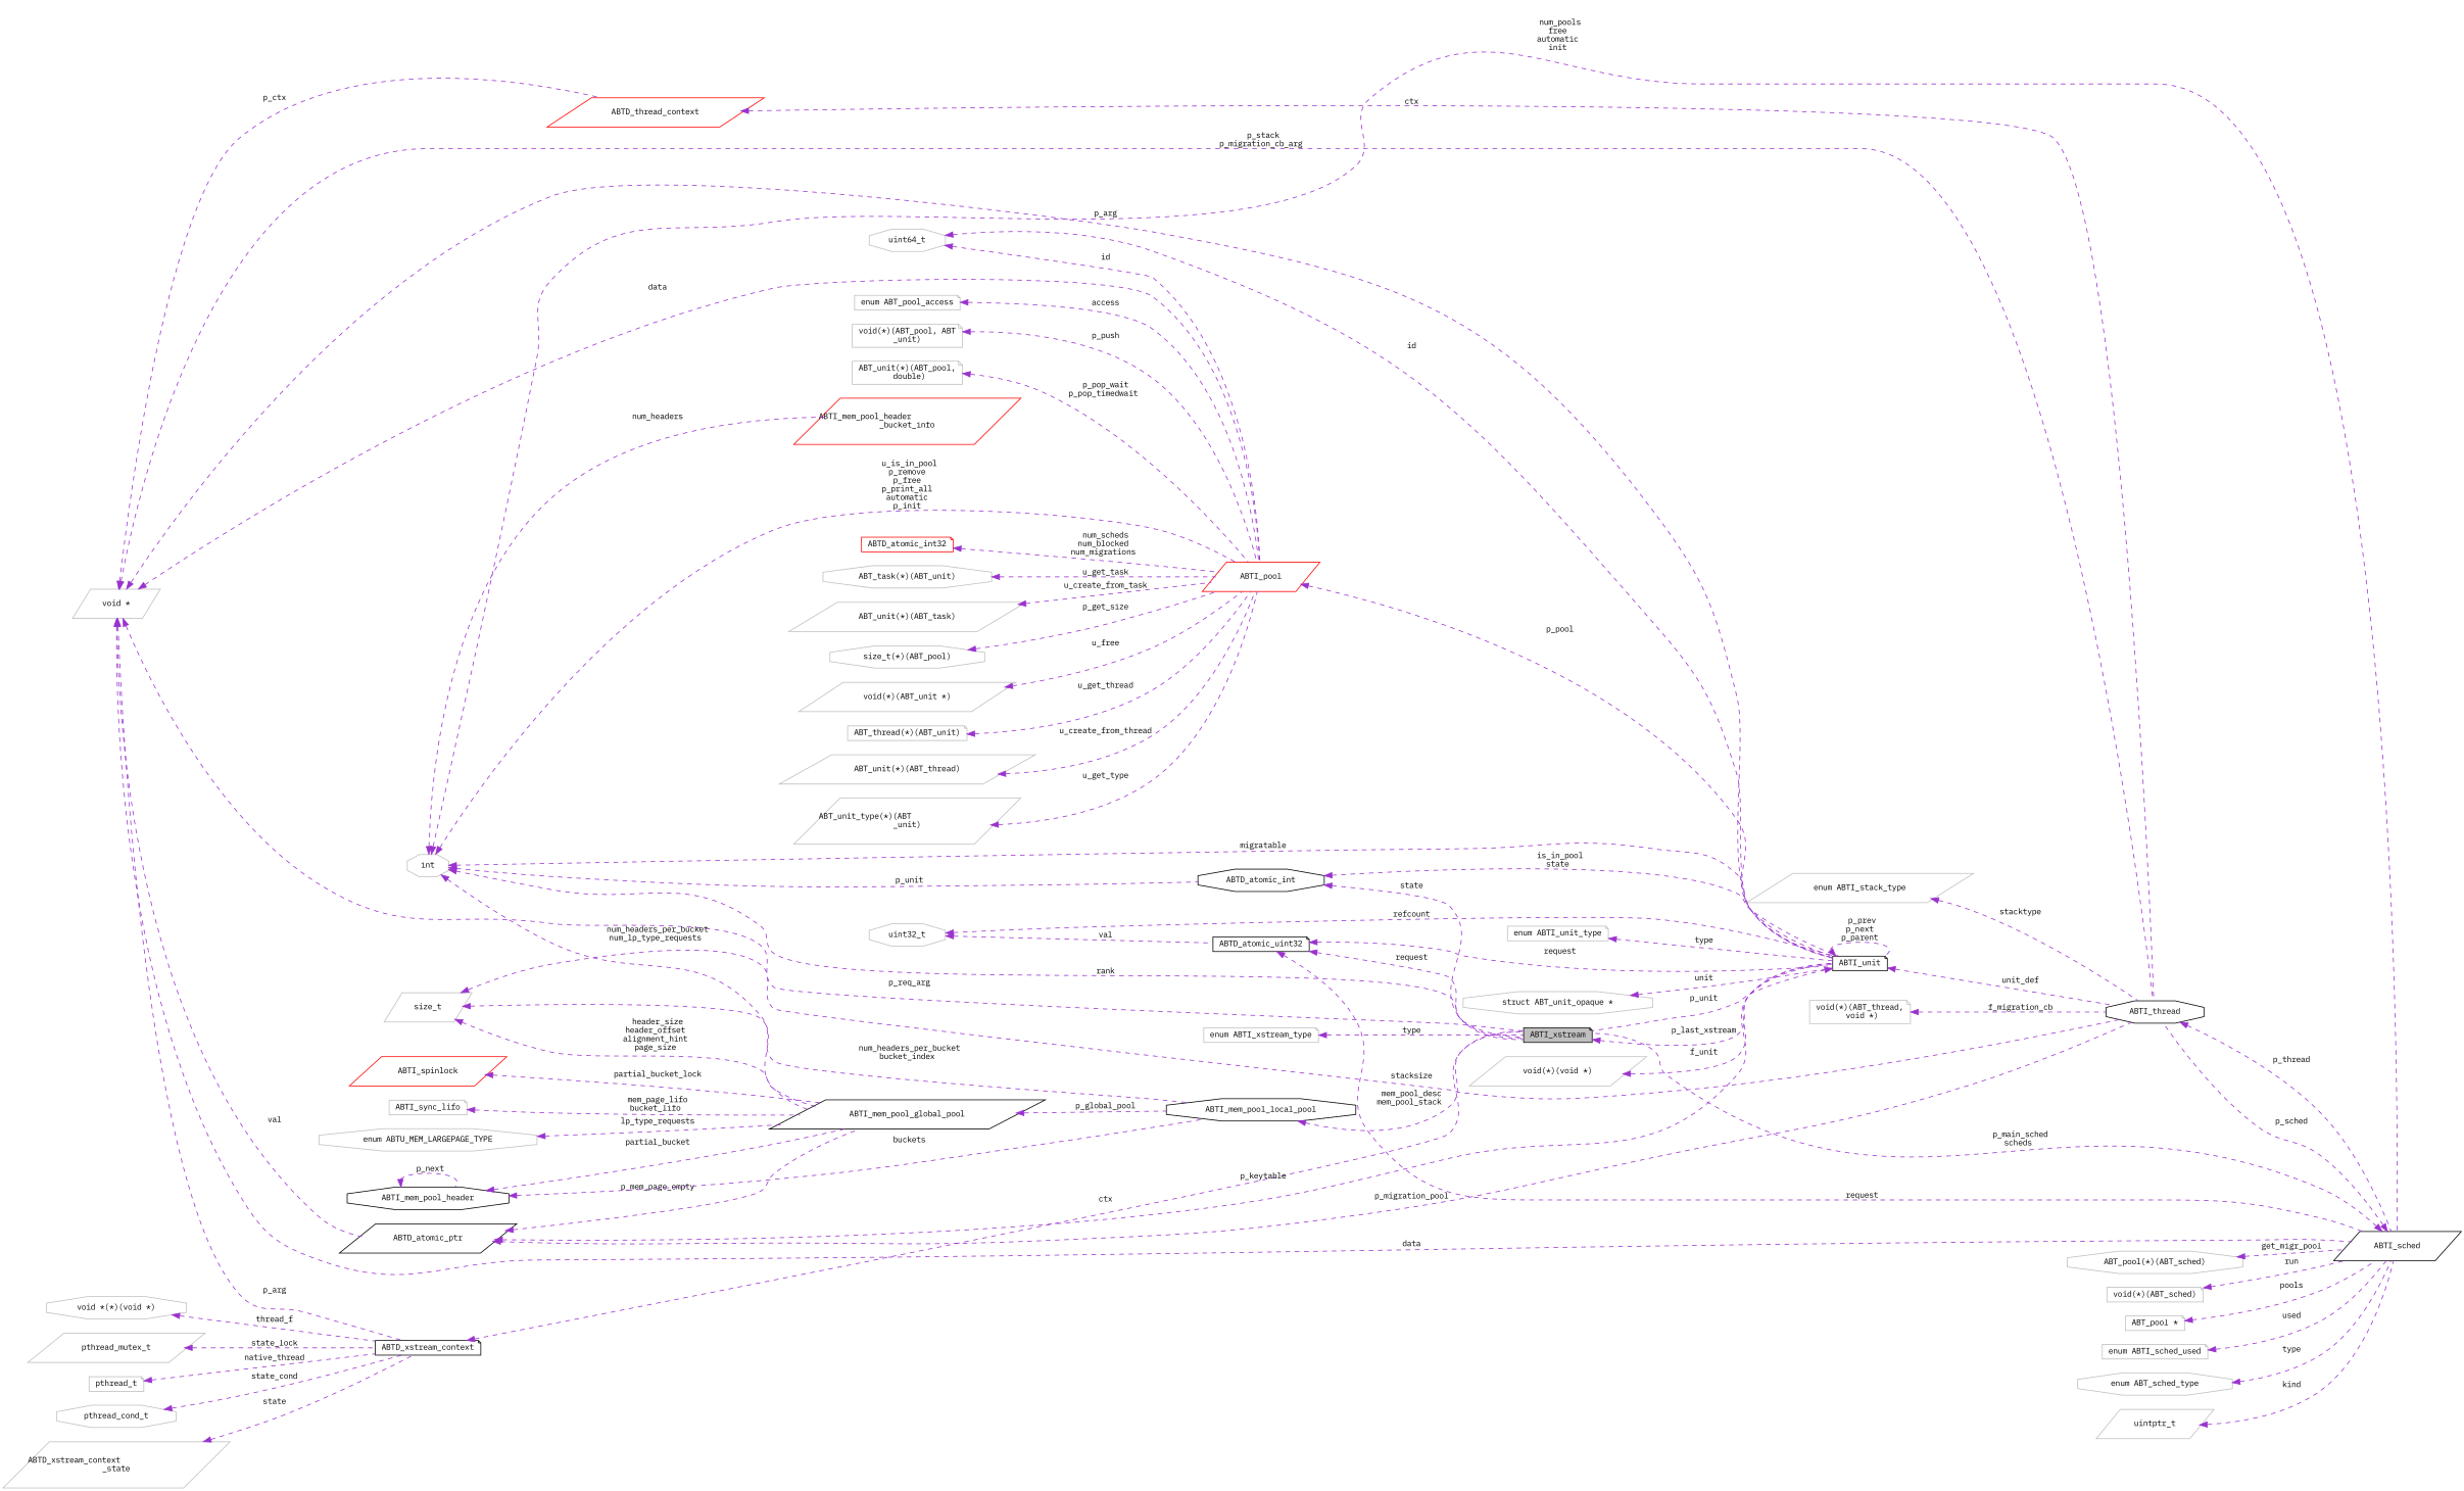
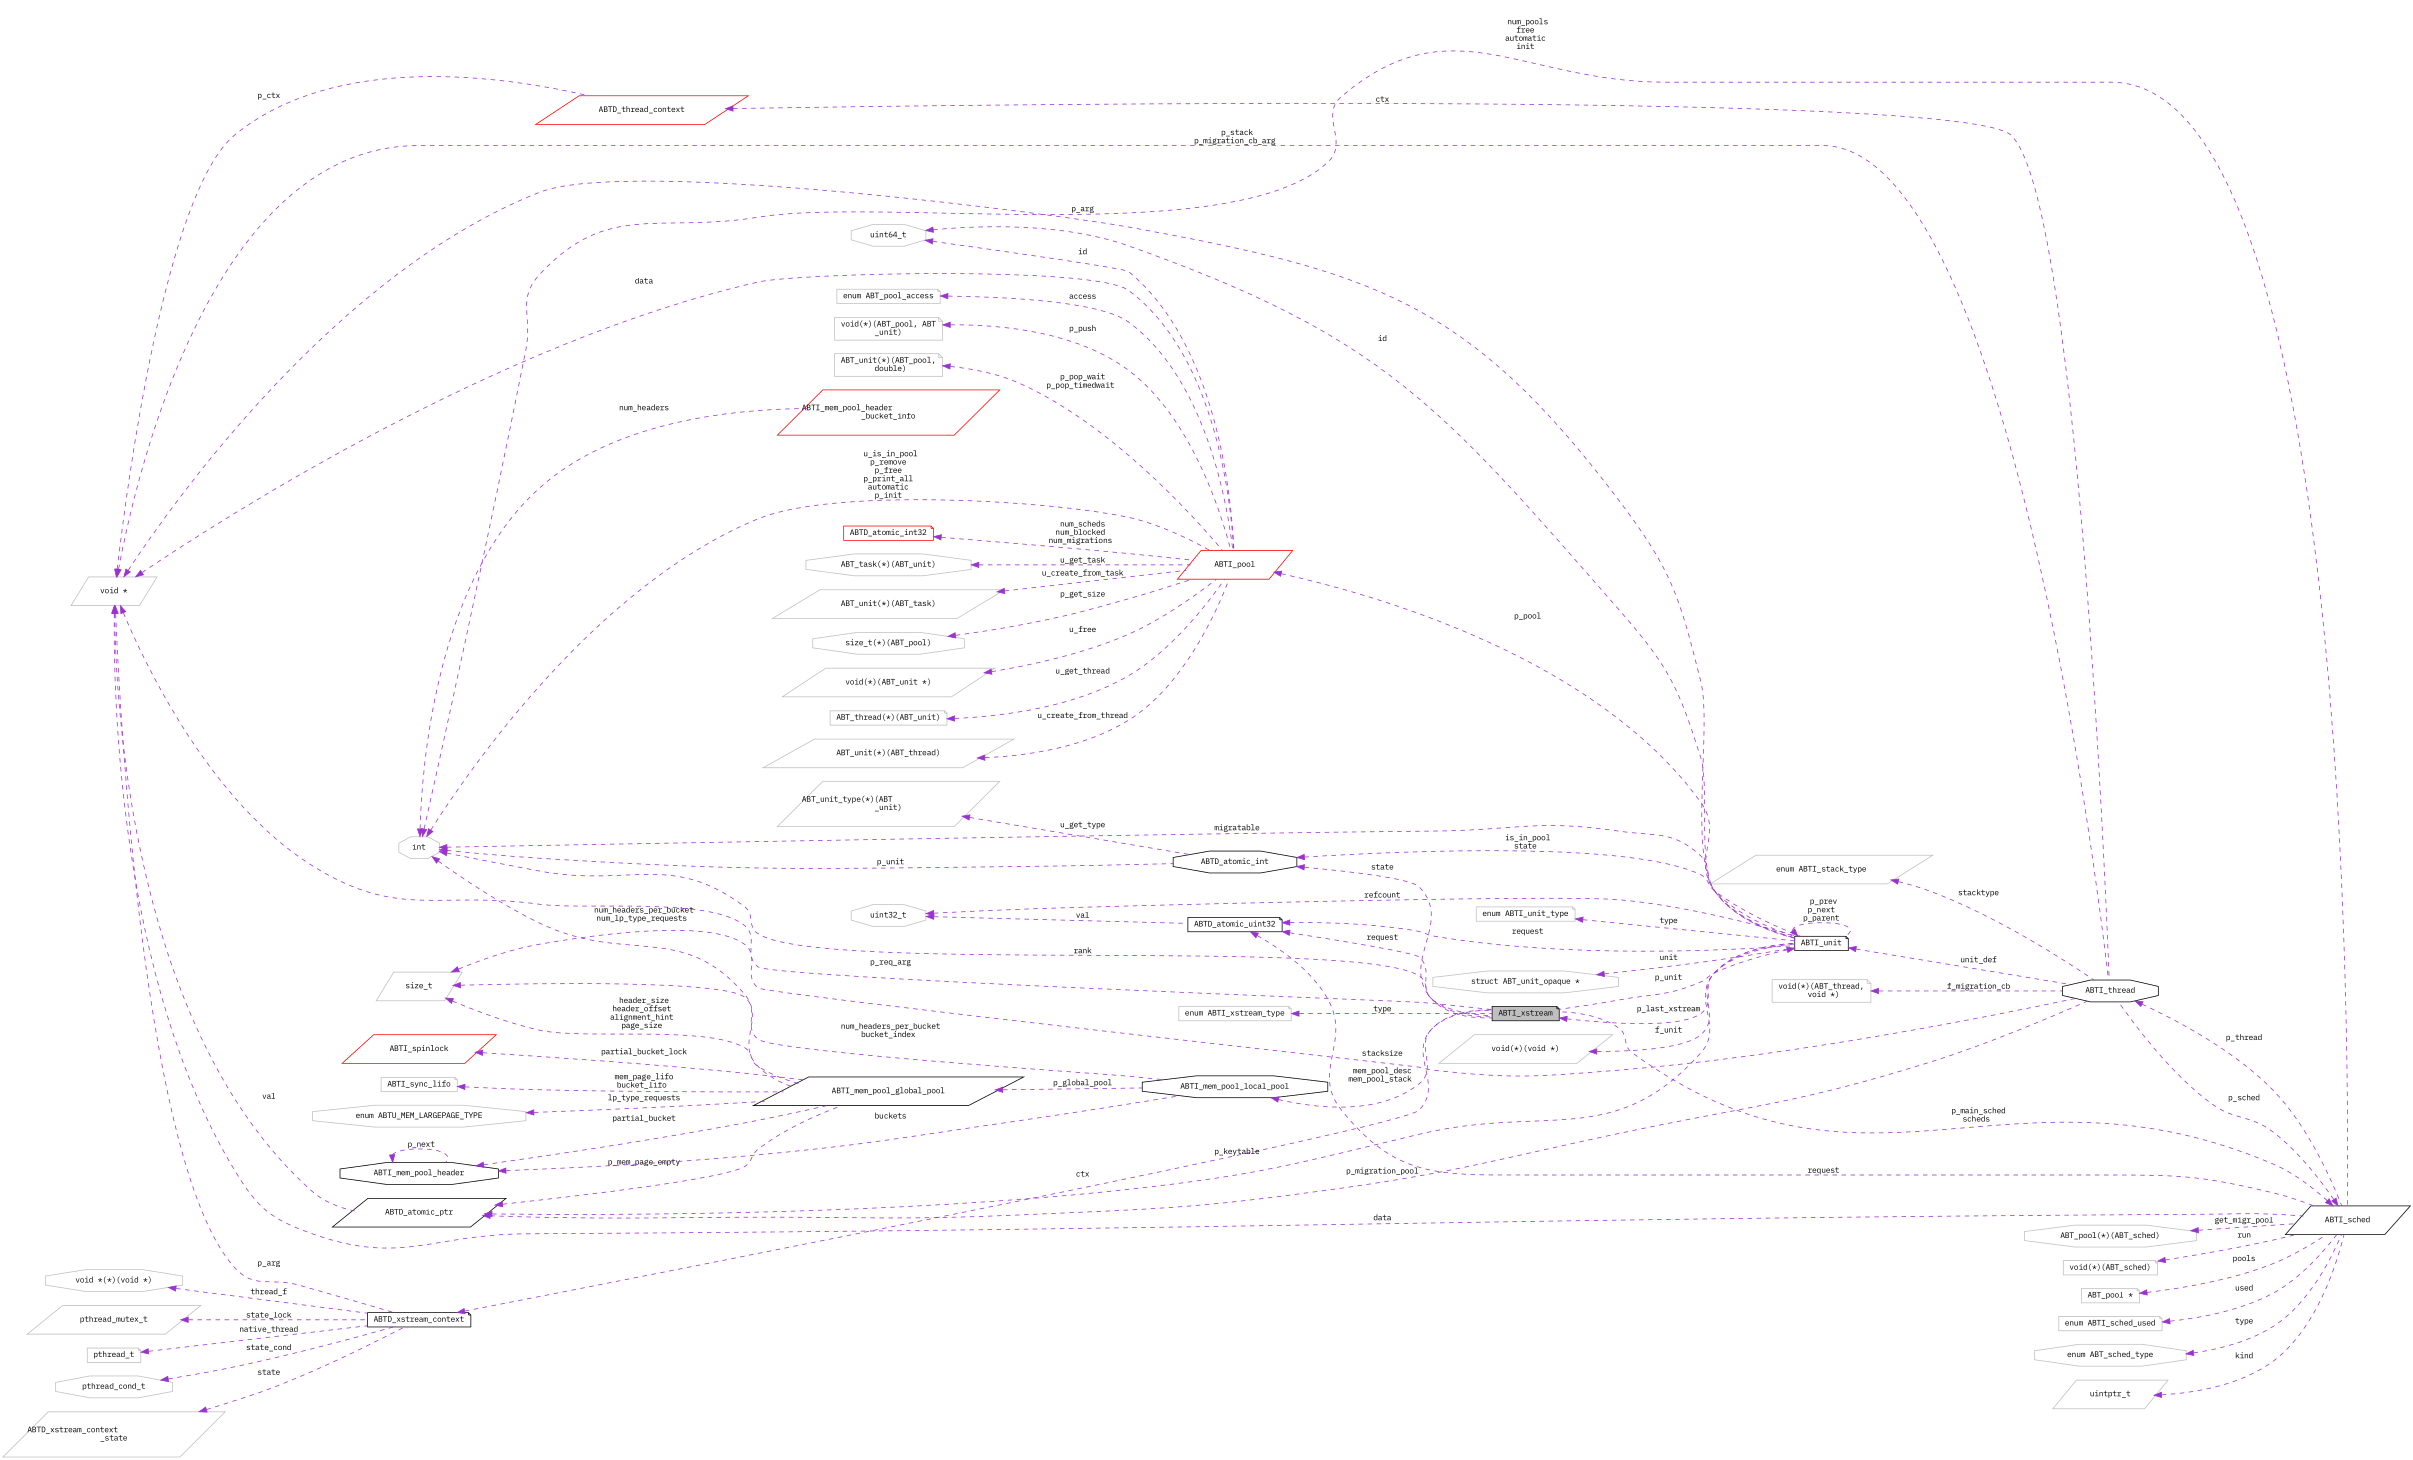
  digraph {
    fontname="IBM Plex Mono"
    rankdir=LR
    node [color=grey75 fillcolor=white fontname="IBM Plex Mono" fontsize=10 shape=parallelogram style=filled]
    edge [color=darkorchid3 dir=back fontname="IBM Plex Mono" fontsize=10 labelfontname=Helvetica labelfontsize=10 style=dashed]
    n1 [color=black fillcolor=grey75 fontcolor=black height=0.2 label=ABTI_xstream shape=note width=0.4]
    n2 [color=black height=0.2 label=ABTI_unit shape=note width=0.4]
    n3 [color=black height=0.2 label=ABTI_thread shape=octagon width=0.4]
    n4 [color=black height=0.2 label=ABTD_xstream_context shape=note width=0.4]
    n5 [height=0.2 label="ABTD_xstream_context\l_state" width=0.4]
    n6 [height=0.2 label="void *(*)(void *)" shape=octagon width=0.4]
    n7 [height=0.2 label=pthread_mutex_t width=0.4]
    n8 [height=0.2 label=pthread_t shape=note width=0.4]
    n9 [height=0.2 label=pthread_cond_t shape=octagon width=0.4]
    n10 [height=0.2 label="void *" width=0.4]
    n11 [color=black height=0.2 label=ABTI_sched width=0.4]
    n12 [color=red height=0.2 label=ABTD_thread_context width=0.4]
    n13 [color=black height=0.2 label=ABTD_atomic_ptr width=0.4]
    n14 [color=red height=0.2 label=ABTI_pool width=0.4]
    n15 [color=black height=0.2 label=ABTI_mem_pool_global_pool width=0.4]
    n16 [height=0.2 label=size_t width=0.4]
    n17 [color=black height=0.2 label=ABTI_mem_pool_local_pool shape=octagon width=0.4]
    n18 [height=0.2 label="enum ABTI_stack_type" width=0.4]
    n19 [height=0.2 label="void(*)(ABT_thread,\l void *)" shape=note width=0.4]
    n20 [height=0.2 label="void(*)(void *)" width=0.4]
    n21 [height=0.2 label=uint64_t shape=octagon width=0.4]
    n22 [height=0.2 label="size_t(*)(ABT_pool)" shape=octagon width=0.4]
    n23 [height=0.2 label="void(*)(ABT_unit *)" width=0.4]
    n24 [height=0.2 label="ABT_thread(*)(ABT_unit)" shape=note width=0.4]
    n25 [height=0.2 label="ABT_unit(*)(ABT_thread)" width=0.4]
    n26 [height=0.2 label="enum ABT_pool_access" shape=note width=0.4]
    n27 [height=0.2 label="void(*)(ABT_pool, ABT\l_unit)" shape=note width=0.4]
    n28 [height=0.2 label="ABT_unit_type(*)(ABT\l_unit)" width=0.4]
    n29 [height=0.2 label="ABT_unit(*)(ABT_pool,\l double)" shape=note width=0.4]
    n30 [height=0.2 label=int shape=octagon width=0.4]
    n31 [color=black height=0.2 label=ABTD_atomic_int shape=octagon width=0.4]
    n32 [color=red height=0.2 label="ABTI_mem_pool_header\l_bucket_info" width=0.4]
    n33 [color=red height=0.2 label=ABTD_atomic_int32 shape=note width=0.4]
    n34 [height=0.2 label="ABT_task(*)(ABT_unit)" shape=octagon width=0.4]
    n35 [height=0.2 label="ABT_unit(*)(ABT_task)" width=0.4]
    n36 [height=0.2 label=uint32_t shape=octagon width=0.4]
    n37 [color=black height=0.2 label=ABTD_atomic_uint32 shape=note width=0.4]
    n38 [height=0.2 label="enum ABTI_unit_type" shape=note width=0.4]
    n39 [height=0.2 label="struct ABT_unit_opaque *" shape=octagon width=0.4]
    n40 [height=0.2 label="ABT_pool(*)(ABT_sched)" shape=octagon width=0.4]
    n41 [height=0.2 label="void(*)(ABT_sched)" shape=note width=0.4]
    n42 [height=0.2 label="ABT_pool *" shape=note width=0.4]
    n43 [height=0.2 label="enum ABTI_sched_used" shape=note width=0.4]
    n44 [height=0.2 label="enum ABT_sched_type" shape=octagon width=0.4]
    n45 [height=0.2 label=uintptr_t width=0.4]
    n46 [height=0.2 label="enum ABTI_xstream_type" shape=note width=0.4]
    n47 [color=black height=0.2 label=ABTI_mem_pool_header shape=octagon width=0.4]
    n48 [color=red height=0.2 label=ABTI_spinlock width=0.4]
    n49 [height=0.2 label=ABTI_sync_lifo shape=note width=0.4]
    n50 [height=0.2 label="enum ABTU_MEM_LARGEPAGE_TYPE" shape=octagon width=0.4]
    n1 -> n2 [label=" p_last_xstream"]
    n2 -> n1 [label=" p_unit"]
    n2 -> n2 [label=" p_prev\np_next\np_parent"]
    n2 -> n3 [label=" unit_def"]
    n3 -> n11 [label=" p_thread"]
    n4 -> n1 [label=" ctx"]
    n5 -> n4 [label=" state"]
    n6 -> n4 [label=" thread_f"]
    n7 -> n4 [label=" state_lock"]
    n8 -> n4 [label=" native_thread"]
    n9 -> n4 [label=" state_cond"]
    n10 -> n1 [label=" p_req_arg"]
    n10 -> n2 [label=" p_arg"]
    n10 -> n3 [label=" p_stack\np_migration_cb_arg"]
    n10 -> n4 [label=" p_arg"]
    n10 -> n11 [label=" data"]
    n10 -> n12 [label=" p_ctx"]
    n10 -> n13 [label=" val"]
    n10 -> n14 [label=" data"]
    n11 -> n1 [label=" p_main_sched\nscheds"]
    n11 -> n3 [label=" p_sched"]
    n12 -> n3 [label=" ctx"]
    n13 -> n2 [label=" p_keytable"]
    n13 -> n3 [label=" p_migration_pool"]
    n13 -> n15 [label=" p_mem_page_empty"]
    n14 -> n2 [label=" p_pool"]
    n15 -> n17 [label=" p_global_pool"]
    n16 -> n3 [label=" stacksize"]
    n16 -> n15 [label=" header_size\nheader_offset\nalignment_hint\npage_size"]
    n16 -> n17 [label=" num_headers_per_bucket\nbucket_index"]
    n17 -> n1 [label=" mem_pool_desc\nmem_pool_stack"]
    n18 -> n3 [label=" stacktype"]
    n19 -> n3 [label=" f_migration_cb"]
    n20 -> n2 [label=" f_unit"]
    n21 -> n2 [label=" id"]
    n21 -> n14 [label=" id"]
    n22 -> n14 [label=" p_get_size"]
    n23 -> n14 [label=" u_free"]
    n24 -> n14 [label=" u_get_thread"]
    n25 -> n14 [label=" u_create_from_thread"]
    n26 -> n14 [label=" access"]
    n27 -> n14 [label=" p_push"]
-   n28 -> n14 [label=" u_get_type"]
+   n28 -> n31 [label=" u_get_type"]
    n29 -> n14 [label=" p_pop_wait\np_pop_timedwait"]
    n30 -> n1 [label=" rank"]
    n30 -> n2 [label=" migratable"]
    n30 -> n11 [label=" num_pools\nfree\nautomatic\ninit"]
    n30 -> n14 [label=" u_is_in_pool\np_remove\np_free\np_print_all\nautomatic\np_init"]
    n30 -> n15 [label=" num_headers_per_bucket\nnum_lp_type_requests"]
    n30 -> n31 [label=" p_unit"]
    n30 -> n32 [label=" num_headers"]
    n31 -> n1 [label=" state"]
    n31 -> n2 [label=" is_in_pool\nstate"]
    n33 -> n14 [label=" num_scheds\nnum_blocked\nnum_migrations"]
    n34 -> n14 [label=" u_get_task"]
    n35 -> n14 [label=" u_create_from_task"]
    n36 -> n2 [label=" refcount"]
    n36 -> n37 [label=" val"]
    n37 -> n1 [label=" request"]
    n37 -> n2 [label=" request"]
    n37 -> n11 [label=" request"]
    n38 -> n2 [label=" type"]
    n39 -> n2 [label=" unit"]
    n40 -> n11 [label=" get_migr_pool"]
    n41 -> n11 [label=" run"]
    n42 -> n11 [label=" pools"]
    n43 -> n11 [label=" used"]
    n44 -> n11 [label=" type"]
    n45 -> n11 [label=" kind"]
    n46 -> n1 [label=" type"]
    n47 -> n15 [label=" partial_bucket"]
    n47 -> n17 [label=" buckets"]
    n47 -> n47 [label=" p_next"]
    n48 -> n15 [label=" partial_bucket_lock"]
    n49 -> n15 [label=" mem_page_lifo\nbucket_lifo"]
    n50 -> n15 [label=" lp_type_requests"]
  }
